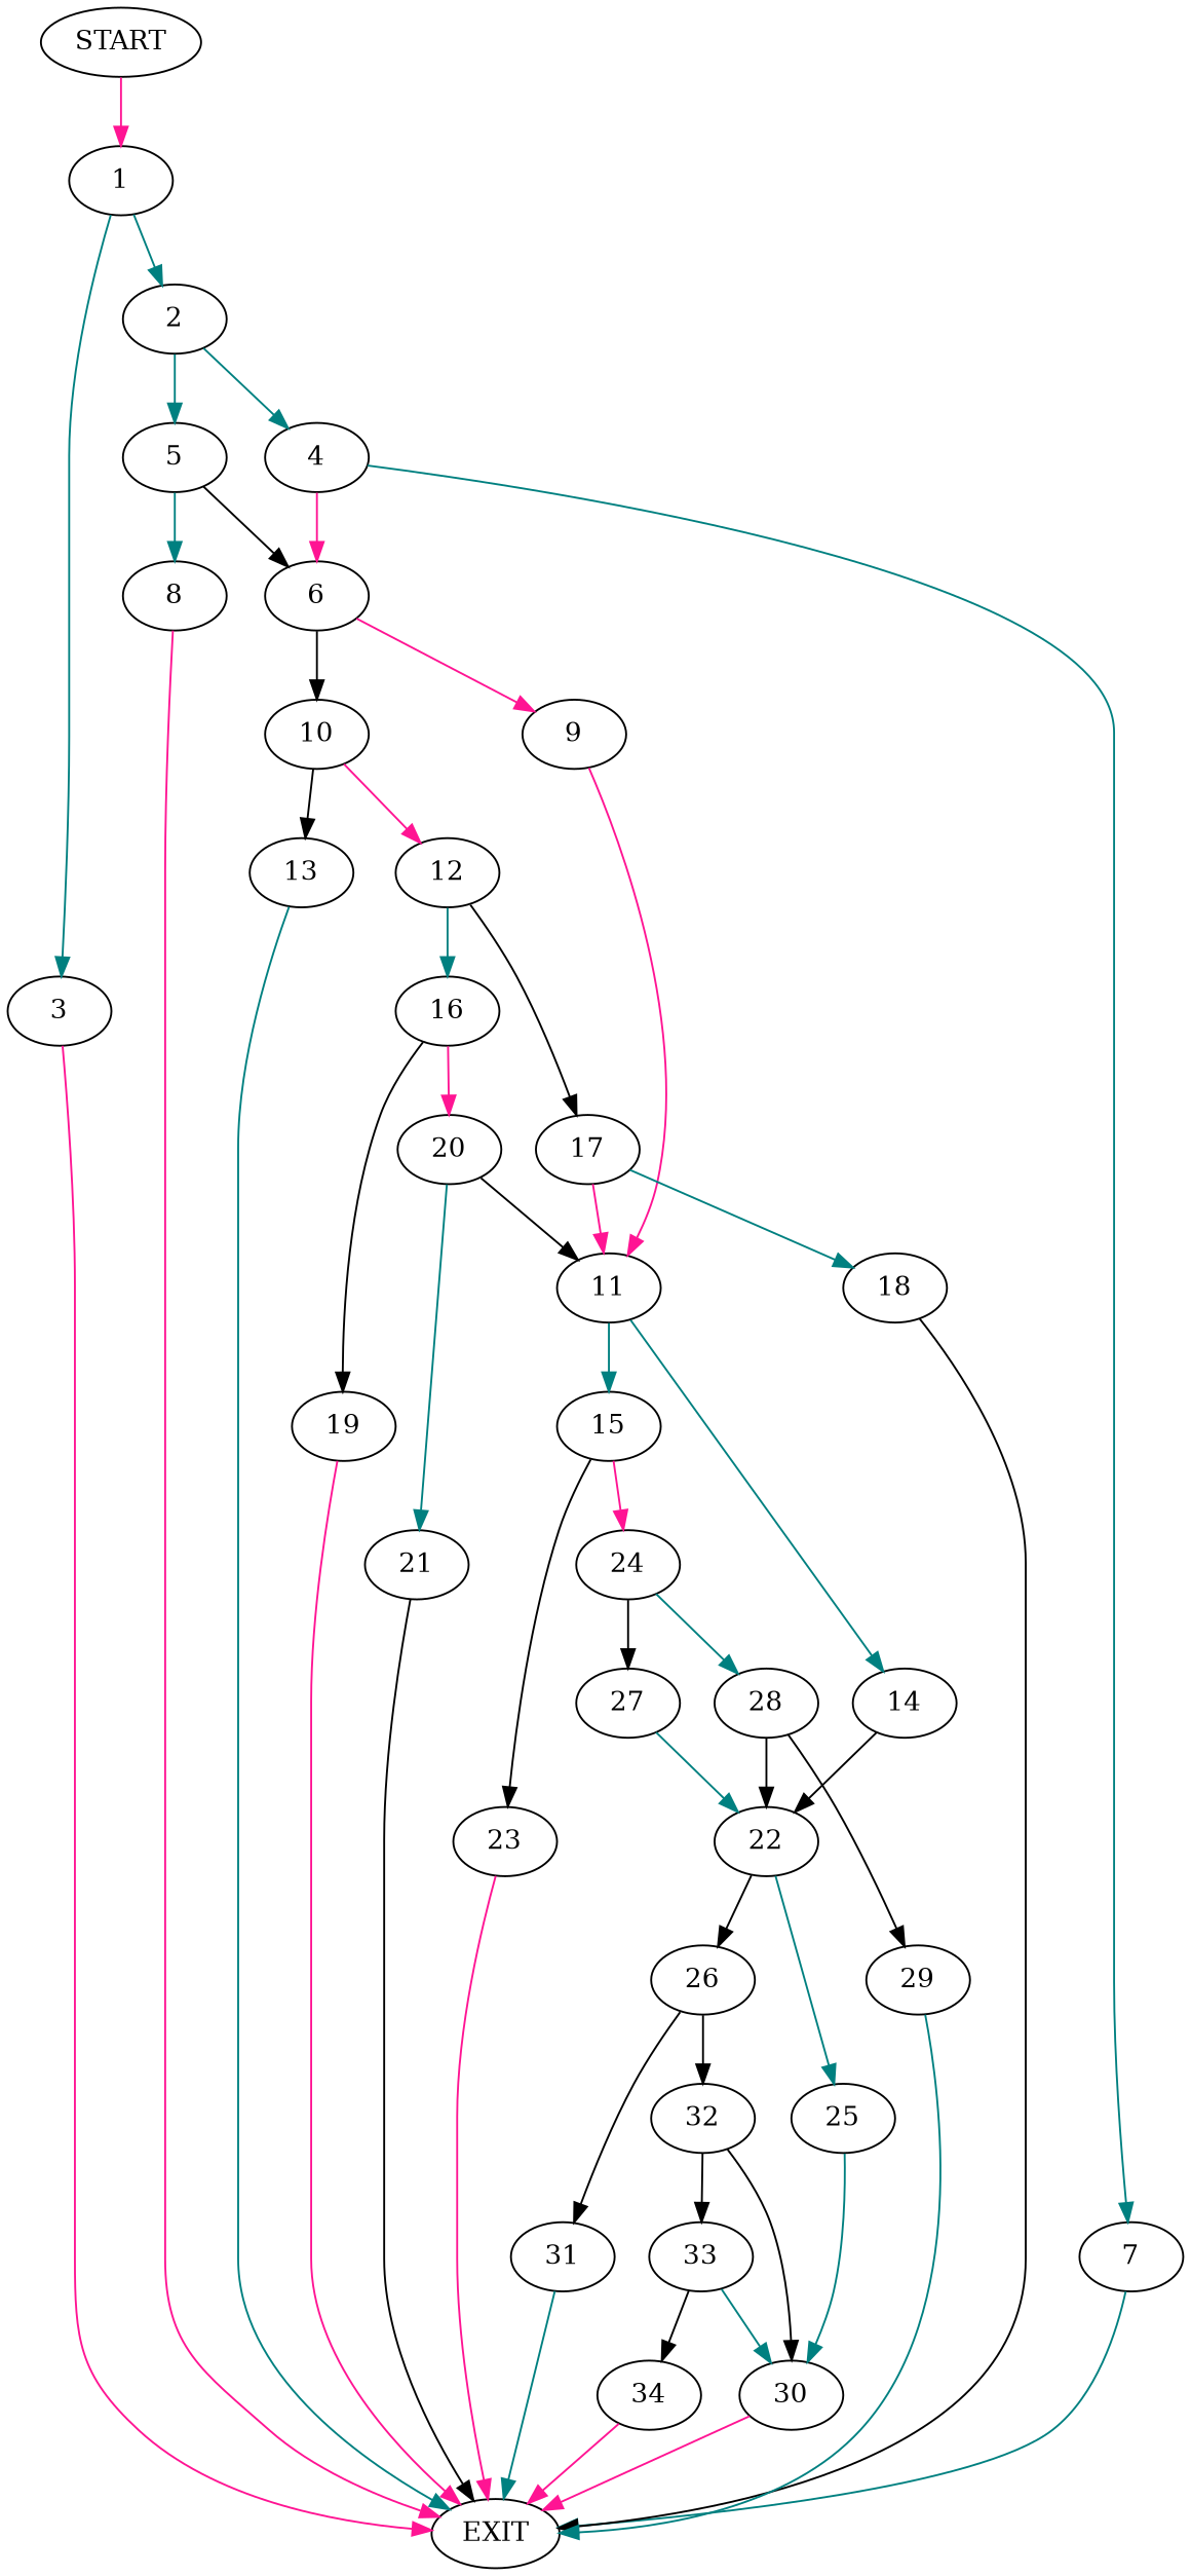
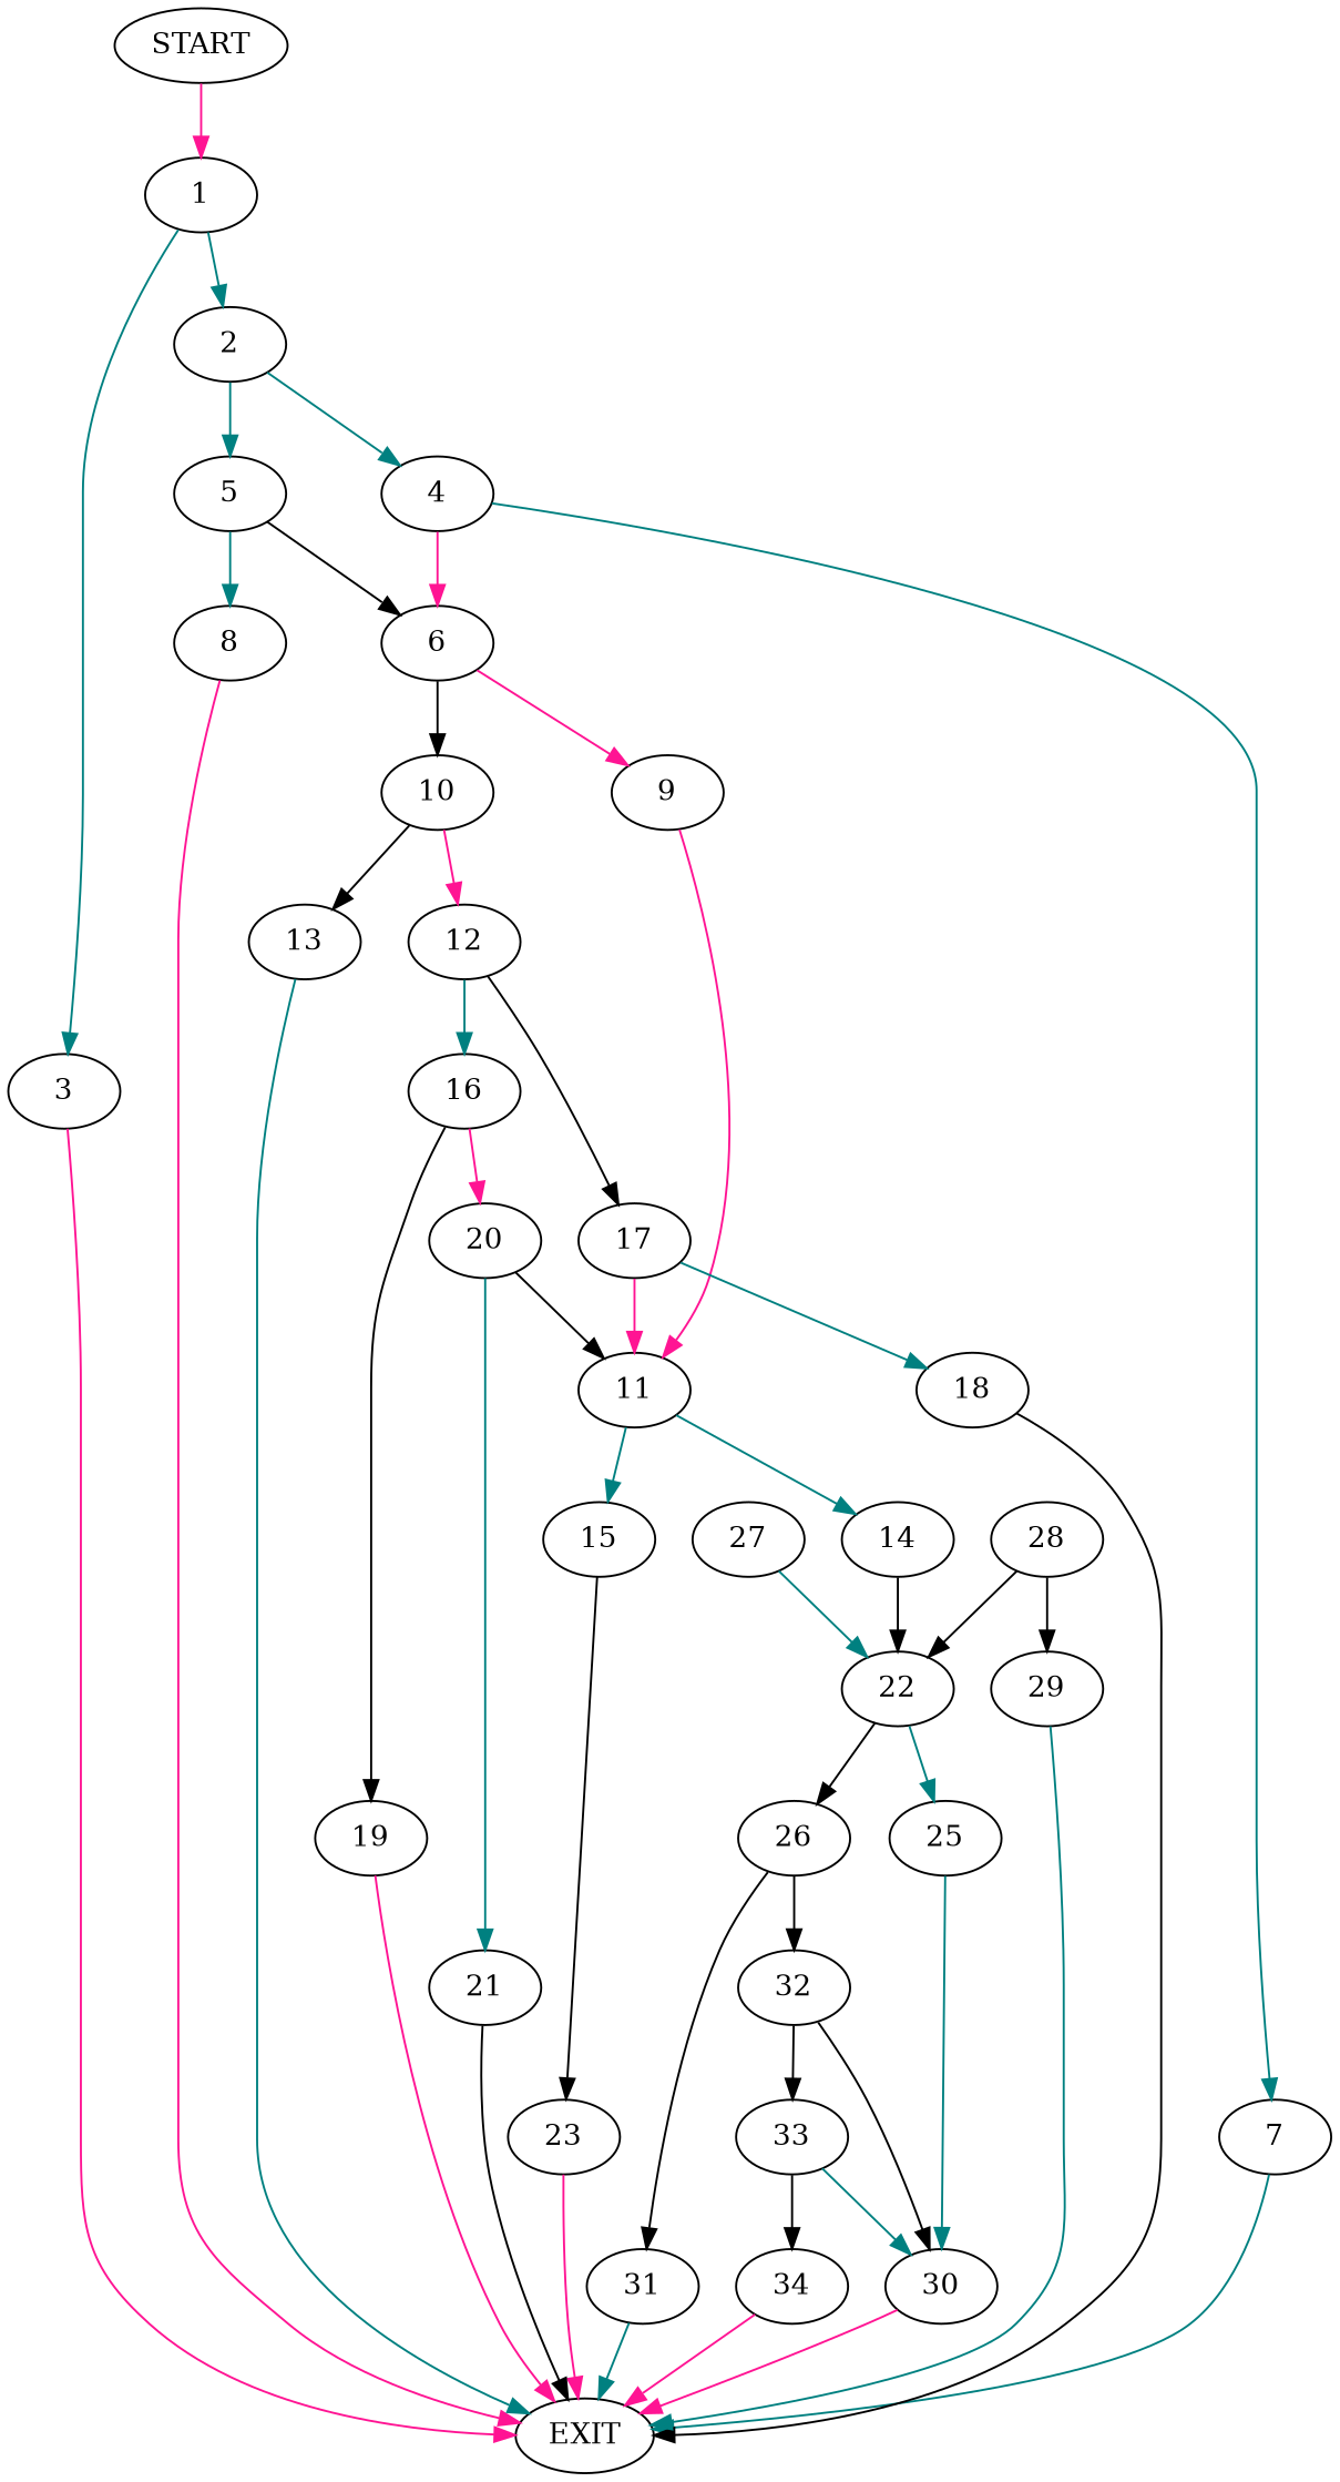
  digraph {
    edge [color=teal]
    n1 [label=START]
    1
    2
    3
    n5 [label=EXIT]
    4
    5
    6
    7
    8
    9
    10
    11
    12
    13
    14
    15
    16
    17
    22
    23
-   24
    19
    20
    18
    25
    26
    27
    28
    21
    30
    31
    32
    29
    33
    34
    n1 -> 1 [color=deeppink]
    1 -> 2
    1 -> 3
    2 -> 4
    2 -> 5
    3 -> n5 [color=deeppink]
    4 -> 6 [color=deeppink]
    4 -> 7
    5 -> 6 [color=black]
    5 -> 8
    6 -> 9 [color=deeppink]
    6 -> 10 [color=black]
    7 -> n5
    8 -> n5 [color=deeppink]
    9 -> 11 [color=deeppink]
    10 -> 12 [color=deeppink]
    10 -> 13 [color=black]
    11 -> 14
    11 -> 15
    12 -> 16
    12 -> 17 [color=black]
    13 -> n5
    14 -> 22 [color=black]
    15 -> 23 [color=black]
-   15 -> 24 [color=deeppink]
    16 -> 19 [color=black]
    16 -> 20 [color=deeppink]
    17 -> 11 [color=deeppink]
    17 -> 18
    22 -> 25
    22 -> 26 [color=black]
    23 -> n5 [color=deeppink]
-   24 -> 27 [color=black]
-   24 -> 28
    19 -> n5 [color=deeppink]
    20 -> 11 [color=black]
    20 -> 21
    18 -> n5 [color=black]
    25 -> 30
    26 -> 31 [color=black]
    26 -> 32 [color=black]
    27 -> 22
    28 -> 22 [color=black]
    28 -> 29 [color=black]
    21 -> n5 [color=black]
    30 -> n5 [color=deeppink]
    31 -> n5
    32 -> 30 [color=black]
    32 -> 33 [color=black]
    29 -> n5
    33 -> 30
    33 -> 34 [color=black]
    34 -> n5 [color=deeppink]
  }
